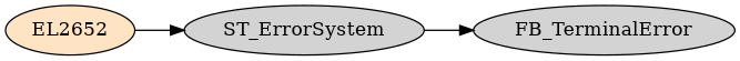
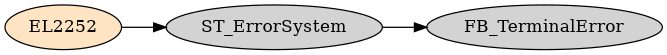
  digraph {
    rankdir=LR
    node [style=filled]
-   EL2252 [fillcolor=bisque label=EL2652]
+   EL2252 [fillcolor=bisque]
    ST_ErrorSystem
    FB_TerminalError
    EL2252 -> ST_ErrorSystem
    ST_ErrorSystem -> FB_TerminalError
  }
